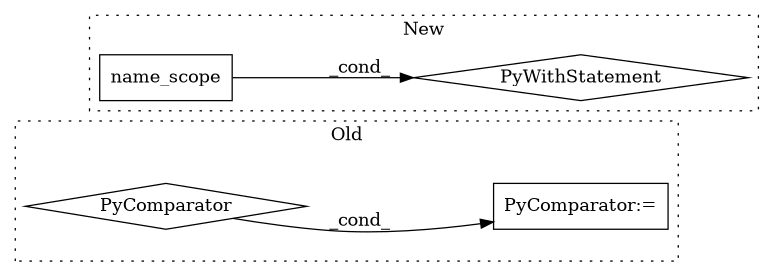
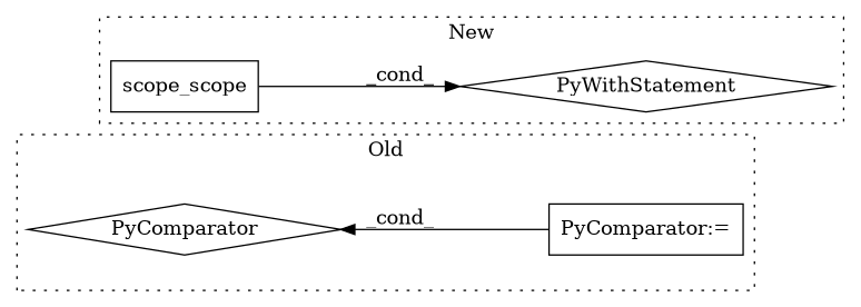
  digraph {
    rankdir=LR
    node [l=47 s=6427 shape=diamond]
    n1 [a=113 label=PyComparator]
    n2 [a=7 label="PyComparator:=" shape=box]
-   n3 [a=32 l="11,1" label=name_scope s="6551,6574" shape=box]
+   n3 [a=32 l="11,1" label=scope_scope s="6551,6574" shape=box]
    n4 [a=104 l="10,2" label=PyWithStatement s="6530,6575"]
    subgraph cluster_1 {
      label=Old
      style=dotted
      n1
      n2
    }
    subgraph cluster_2 {
      label=New
      style=dotted
      n3
      n4
    }
-   n1 -> n2 [label=_cond_]
+   n2 -> n1 [label=_cond_]
    n3 -> n4 [label=_cond_]
  }
